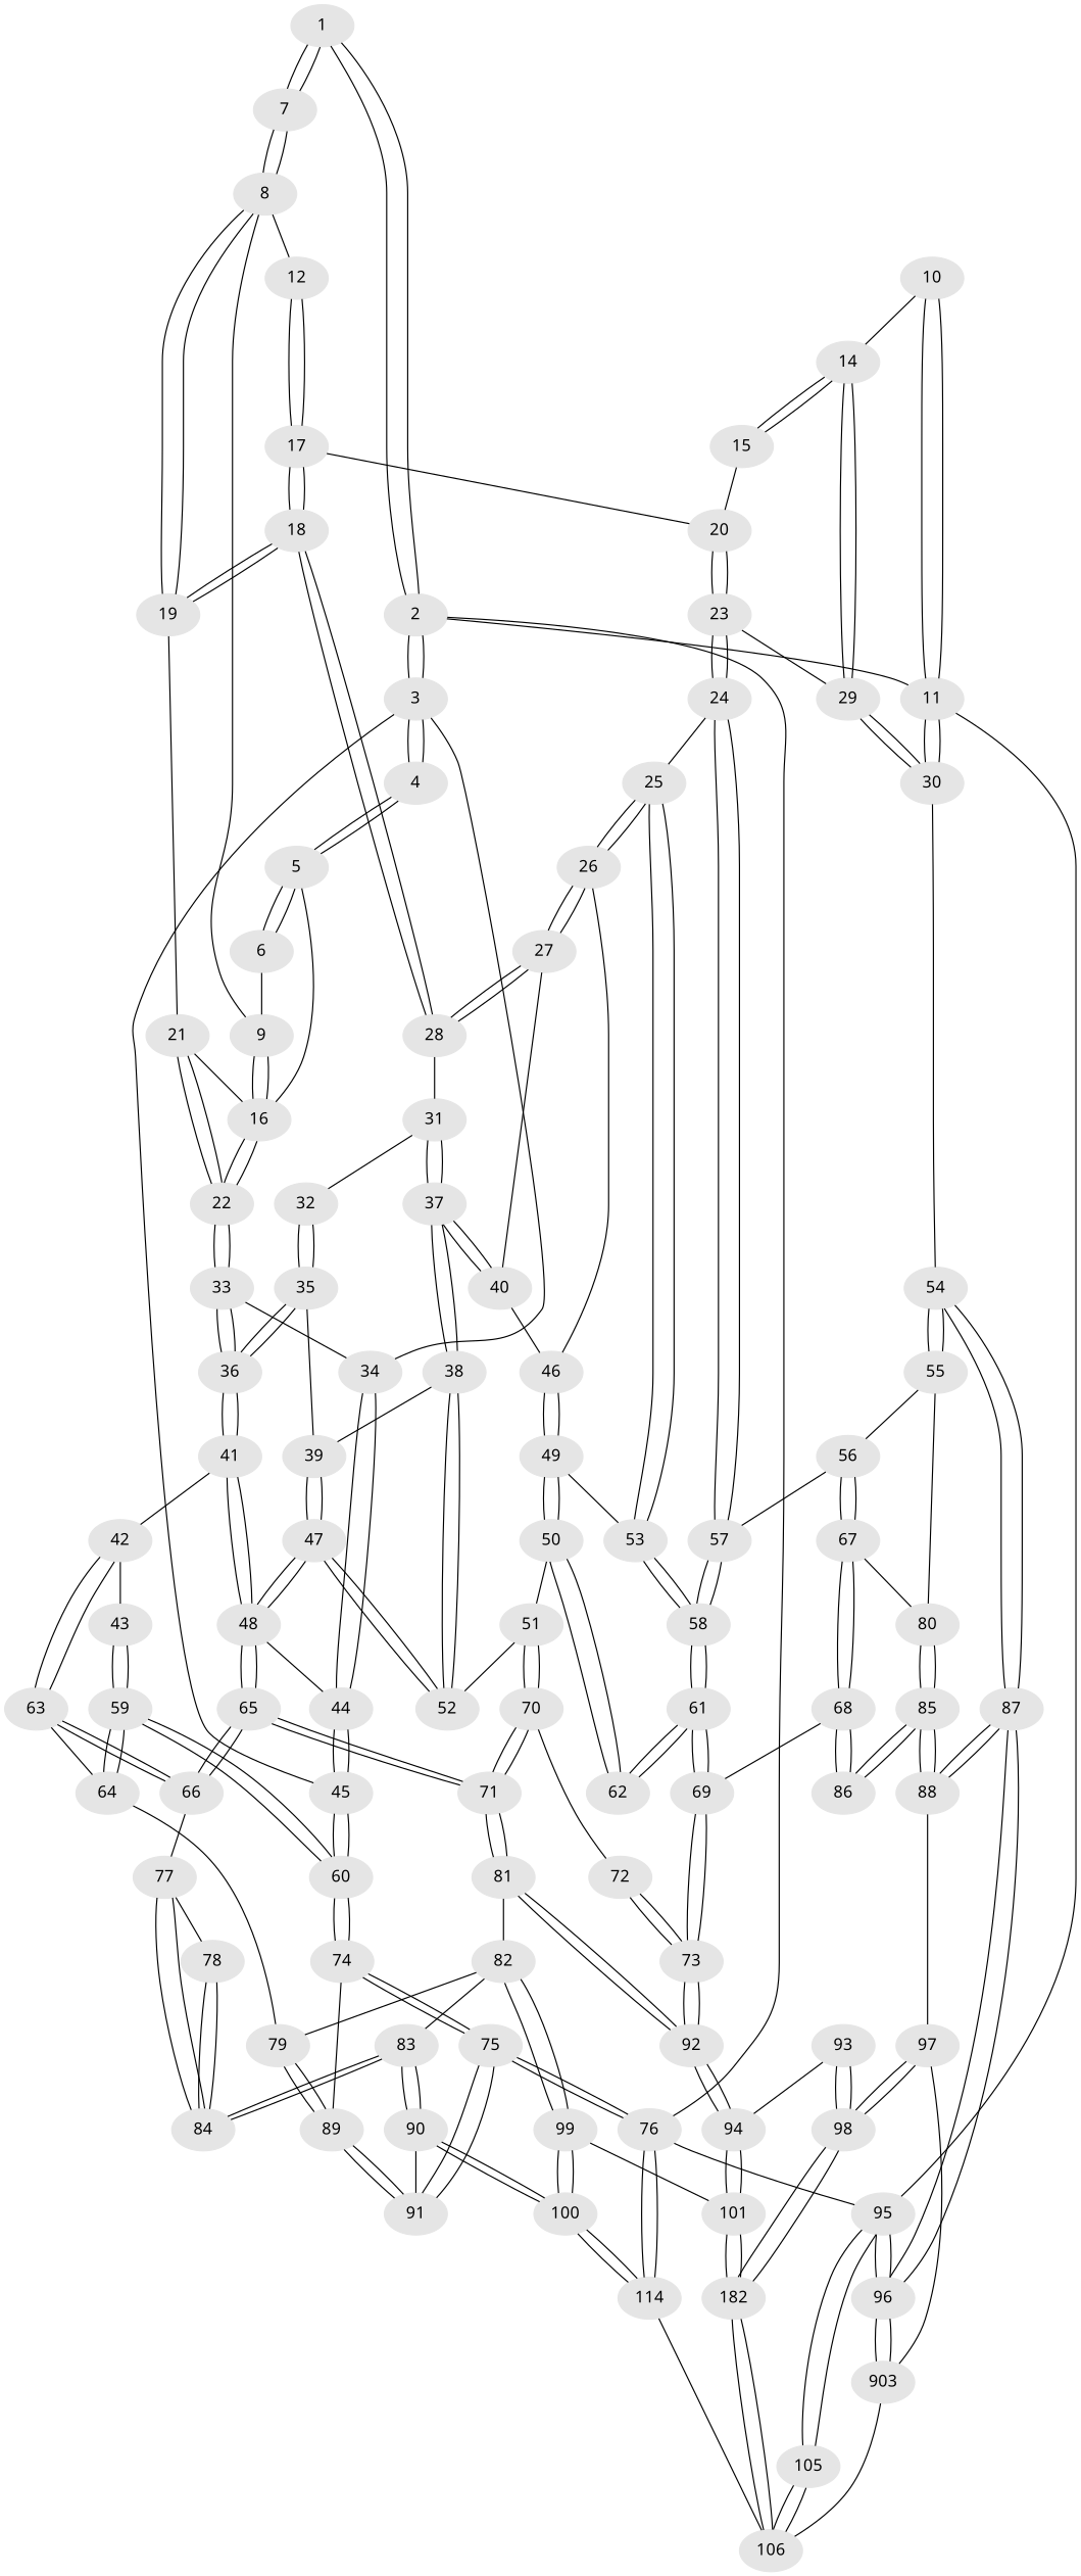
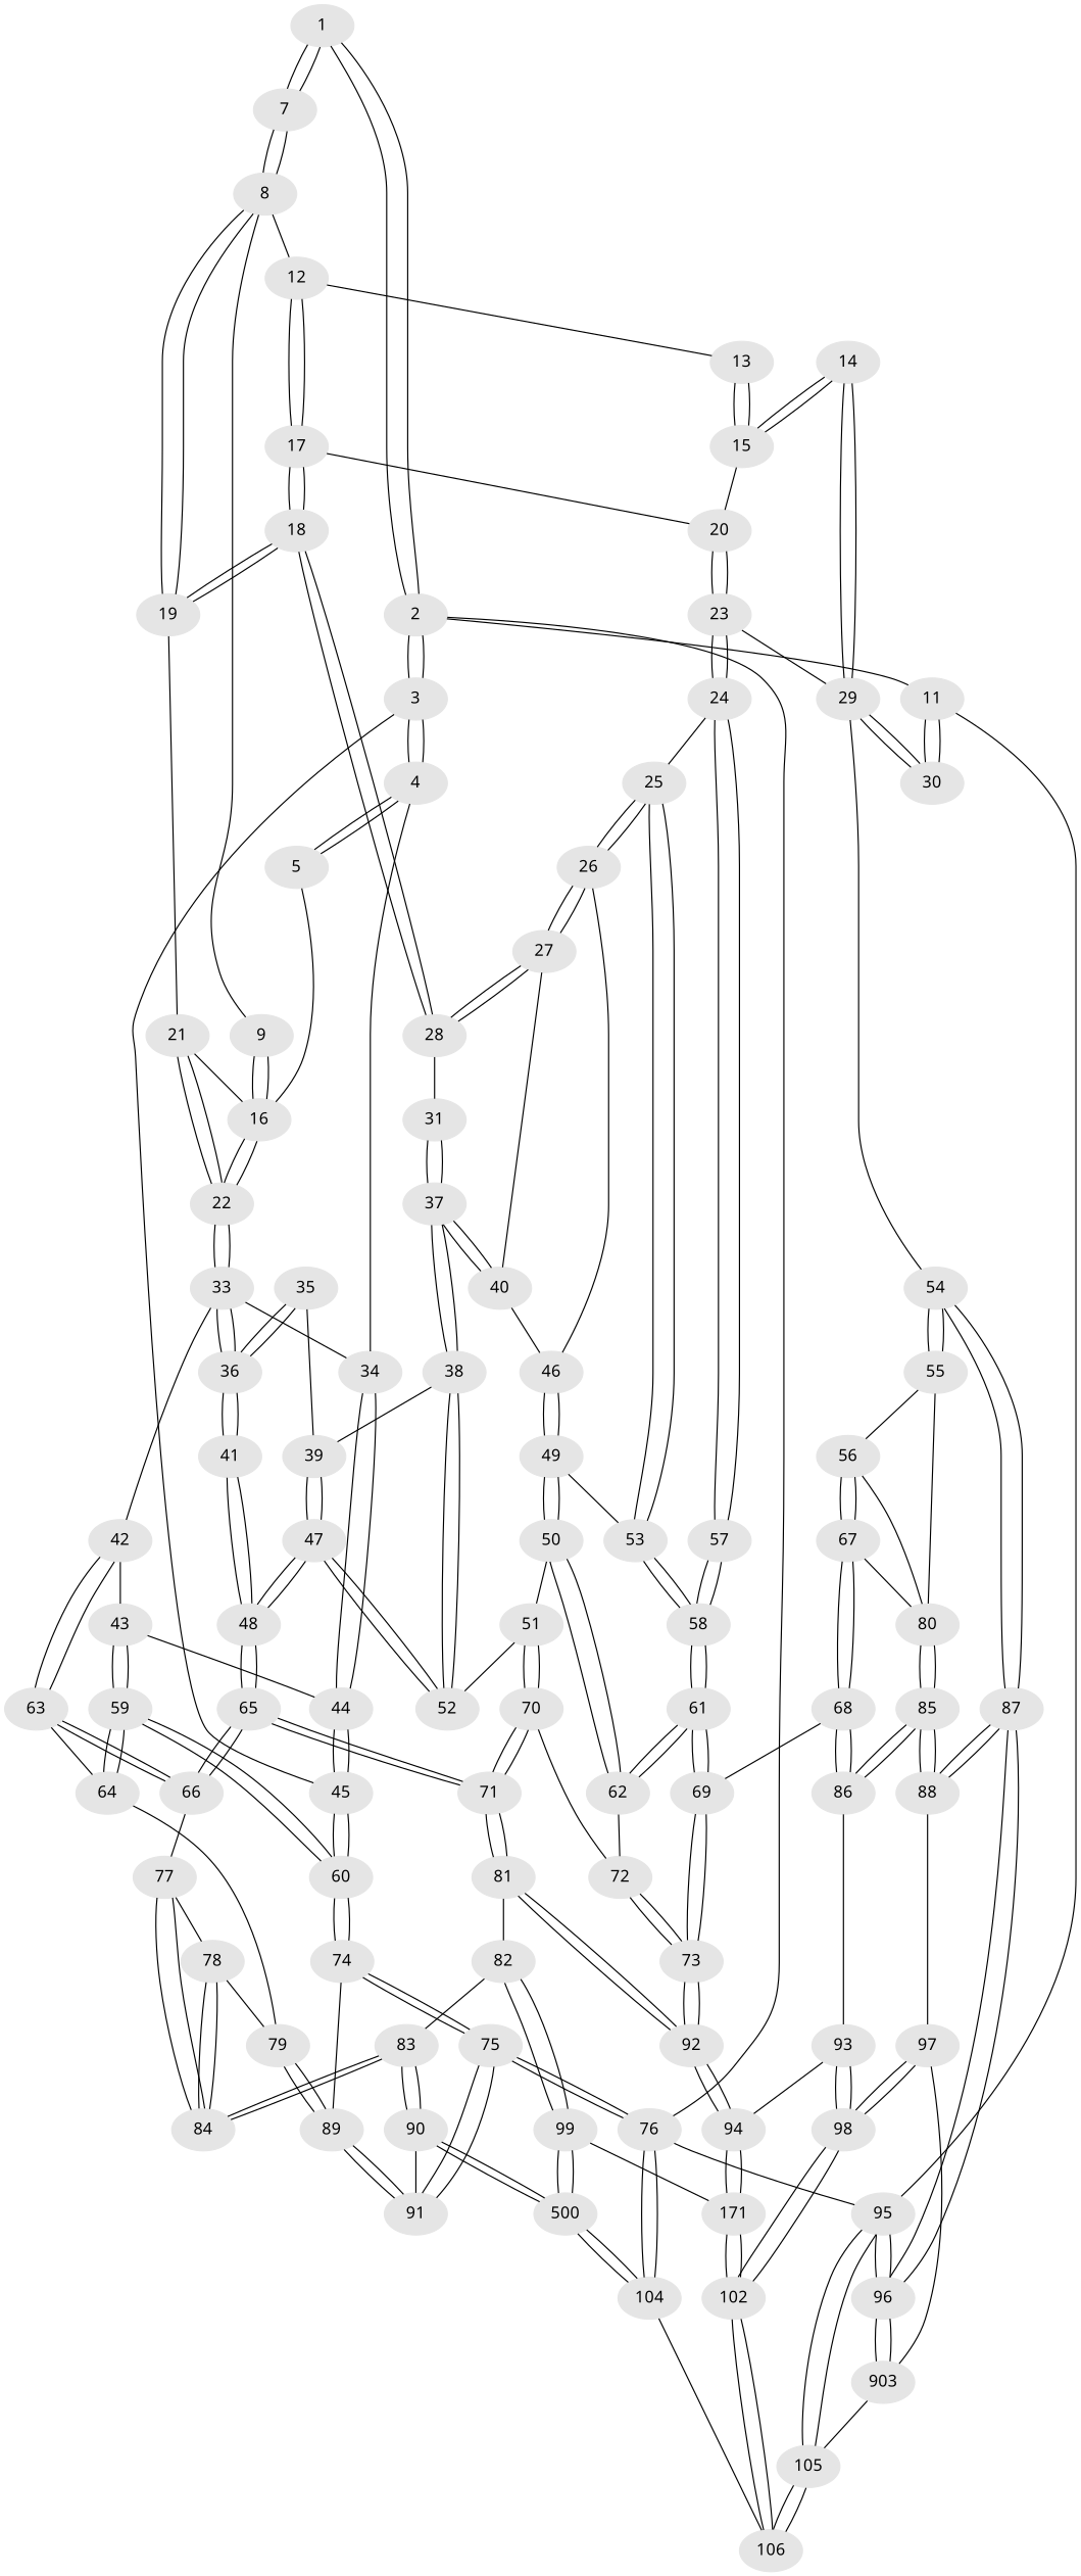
  graph {
    fontname="Noto Sans"
    node [color=gray90 fontname="Noto Sans" style=filled]
    edge [fontname="Noto Sans"]
    1
    2
    7
    3
    11
    76
    8
    4
    45
    30
    95
-   104 [label=114]
+   104
    5
    34
    60
-   6
    16
    44
    9
    22
    12
    19
+   13
    17
    21
-   10
    14
    15
    29
    54
    96
    105
    20
    18
    23
    33
    28
    31
    24
-   32
    35
    36
    25
    57
    26
    53
    58
    27
    46
    40
    49
    37
    55
    87
    38
    39
    41
    47
    42
    48
    52
    43
    63
    65
    59
    64
    66
    74
    50
    71
    51
    62
    70
    72
    61
    56
    80
    88
    67
    85
    68
    69
    79
    75
    89
    73
    77
    81
    78
    84
    86
    93
    92
    82
    94
    91
    106
    83
    99
    90
-   100
-   101
+   100 [label=500]
+   101 [label=171]
    97
    98
    n105 [label=903]
-   102 [label=182]
+   102
    1 -- 2
    1 -- 2
    1 -- 7
    1 -- 7
    2 -- 3
    2 -- 3
    2 -- 11
    2 -- 76
    7 -- 8
    7 -- 8
    3 -- 4
    3 -- 4
    3 -- 45
    11 -- 30
    11 -- 30
    11 -- 95
    76 -- 95
    76 -- 104
    76 -- 104
    8 -- 9
    8 -- 12
    8 -- 19
    8 -- 19
    4 -- 5
    4 -- 5
-   3 -- 34
+   4 -- 34
    45 -- 60
    45 -- 60
-   30 -- 54
+   29 -- 54
    95 -- 96
    95 -- 96
    95 -- 105
    95 -- 105
    104 -- 106
-   5 -- 6
-   5 -- 6
    5 -- 16
    34 -- 44
    34 -- 44
    60 -- 74
    60 -- 74
-   6 -- 9
    16 -- 22
    16 -- 22
    44 -- 45
    44 -- 45
    9 -- 16
    9 -- 16
    22 -- 33
    22 -- 33
+   12 -- 13
    12 -- 17
    12 -- 17
    19 -- 21
+   13 -- 15
+   13 -- 15
    17 -- 20
    17 -- 18
    17 -- 18
    21 -- 16
    21 -- 22
    21 -- 22
-   10 -- 11
-   10 -- 11
-   10 -- 14
    14 -- 15
    14 -- 15
    14 -- 29
    14 -- 29
    15 -- 20
    29 -- 30
    29 -- 30
    54 -- 55
    54 -- 55
    54 -- 87
    54 -- 87
    96 -- n105
    96 -- n105
    105 -- 106
    105 -- 106
    20 -- 23
    20 -- 23
    18 -- 19
    18 -- 19
    18 -- 28
    18 -- 28
    23 -- 29
    23 -- 24
    23 -- 24
    33 -- 34
    33 -- 36
    33 -- 36
    28 -- 31
-   31 -- 32
    31 -- 37
    31 -- 37
    24 -- 25
    24 -- 57
    24 -- 57
-   32 -- 35
-   32 -- 35
    35 -- 36
    35 -- 36
    35 -- 39
    36 -- 41
    36 -- 41
    25 -- 26
    25 -- 26
    25 -- 53
    25 -- 53
    57 -- 58
    57 -- 58
    26 -- 27
    26 -- 27
    26 -- 46
    53 -- 58
    53 -- 58
    58 -- 61
    58 -- 61
    27 -- 28
    27 -- 28
    27 -- 40
    46 -- 49
    46 -- 49
    40 -- 46
    49 -- 53
    49 -- 50
    49 -- 50
    37 -- 40
    37 -- 40
    37 -- 38
    37 -- 38
    55 -- 56
    55 -- 80
    87 -- 96
    87 -- 96
    87 -- 88
    87 -- 88
    38 -- 39
    38 -- 52
    38 -- 52
    39 -- 47
    39 -- 47
-   41 -- 42
+   33 -- 42
    41 -- 48
    41 -- 48
    47 -- 48
    47 -- 48
    47 -- 52
    47 -- 52
    42 -- 43
    42 -- 63
    42 -- 63
    48 -- 65
    48 -- 65
-   48 -- 44
+   43 -- 44
    43 -- 59
    43 -- 59
    63 -- 64
    63 -- 66
    63 -- 66
    65 -- 66
    65 -- 66
    65 -- 71
    65 -- 71
    59 -- 60
    59 -- 60
    59 -- 64
    59 -- 64
    64 -- 79
    66 -- 77
    74 -- 75
    74 -- 75
    74 -- 89
    50 -- 51
    50 -- 62
    50 -- 62
    71 -- 81
    71 -- 81
    51 -- 52
    51 -- 70
    51 -- 70
+   62 -- 72
    70 -- 71
    70 -- 71
    70 -- 72
    72 -- 73
    72 -- 73
    61 -- 62
    61 -- 62
    61 -- 69
    61 -- 69
-   56 -- 57
+   56 -- 80
    56 -- 67
    56 -- 67
    80 -- 85
    80 -- 85
    88 -- 97
    67 -- 80
    67 -- 68
    67 -- 68
    85 -- 88
    85 -- 88
    85 -- 86
    85 -- 86
    68 -- 69
    68 -- 86
    68 -- 86
    69 -- 73
    69 -- 73
    79 -- 89
    79 -- 89
    75 -- 76
    75 -- 76
    75 -- 91
    75 -- 91
    89 -- 91
    89 -- 91
    73 -- 92
    73 -- 92
    77 -- 78
    77 -- 84
    77 -- 84
    81 -- 92
    81 -- 92
    81 -- 82
-   82 -- 79
+   78 -- 79
    78 -- 84
    78 -- 84
+   86 -- 93
    93 -- 94
    93 -- 98
    93 -- 98
    92 -- 94
    92 -- 94
    82 -- 83
    82 -- 99
    82 -- 99
    94 -- 101
    94 -- 101
    83 -- 84
    83 -- 84
    83 -- 90
    83 -- 90
    99 -- 100
    99 -- 100
    99 -- 101
    90 -- 91
    90 -- 100
    90 -- 100
    100 -- 104
    100 -- 104
    101 -- 102
    101 -- 102
    97 -- 98
    97 -- 98
    97 -- n105
    98 -- 102
    98 -- 102
-   n105 -- 106
+   n105 -- 105
    102 -- 106
    102 -- 106
  }
